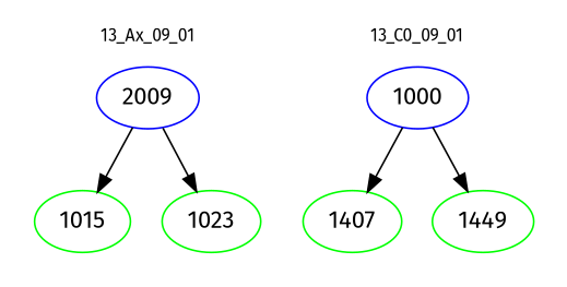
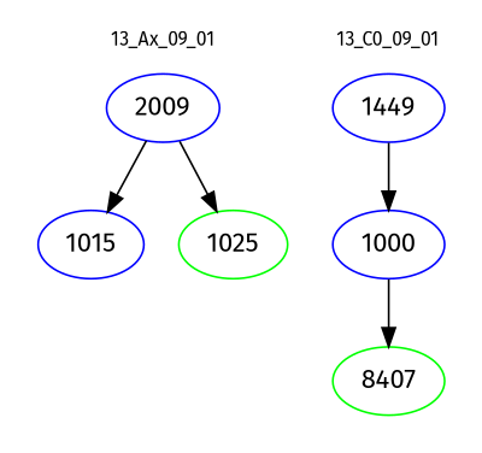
  digraph {
    fontname="Fira Sans"
    node [color=green fontname="Fira Sans"]
    edge [color=black fontname="Fira Sans"]
    n1 [color=blue label=2009]
-   n2 [label=1015]
-   n3 [label=1023]
+   n2 [color=blue label=1015]
+   n3 [label=1025]
    n4 [color=blue label=1000]
-   n5 [label=1407]
-   n6 [label=1449]
+   n5 [label=8407]
+   n6 [color=blue label=1449]
    subgraph cluster_1 {
      color=white
      fontsize=10
      label="13_Ax_09_01"
      n1
      n2
      n3
    }
    subgraph cluster_2 {
      color=white
      fontsize=10
      label="13_C0_09_01"
      n4
      n5
      n6
    }
    n1 -> n2
    n1 -> n3
    n4 -> n5
-   n4 -> n6
+   n6 -> n4
  }
